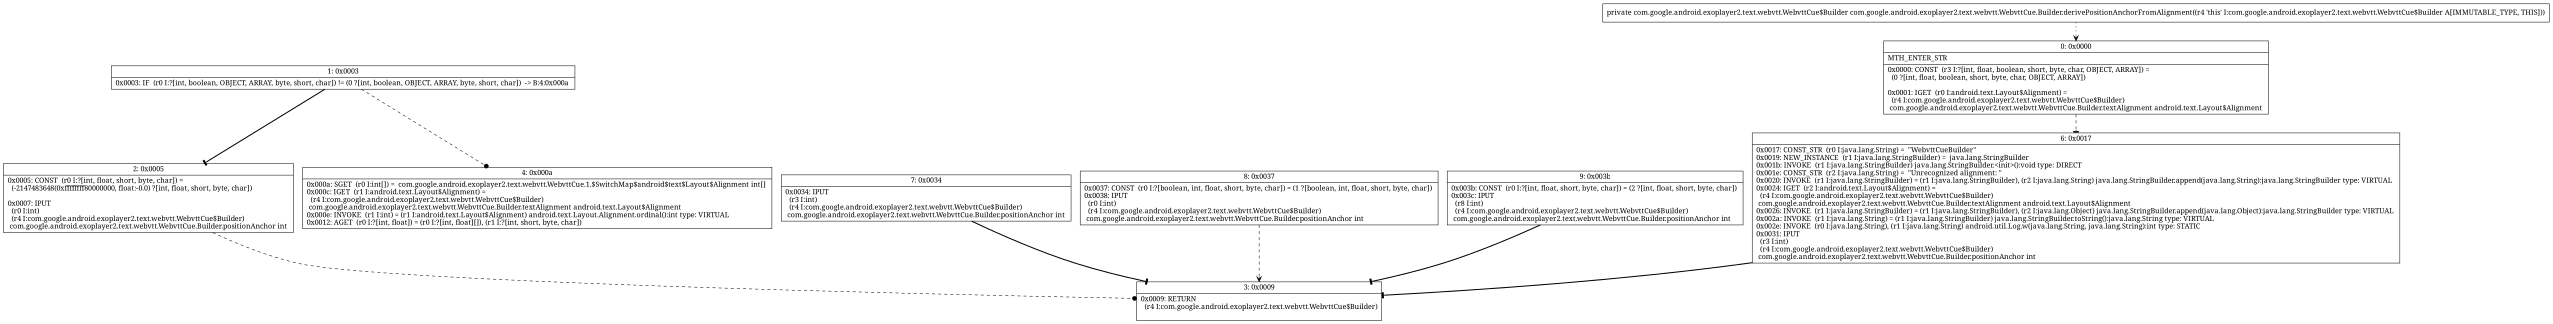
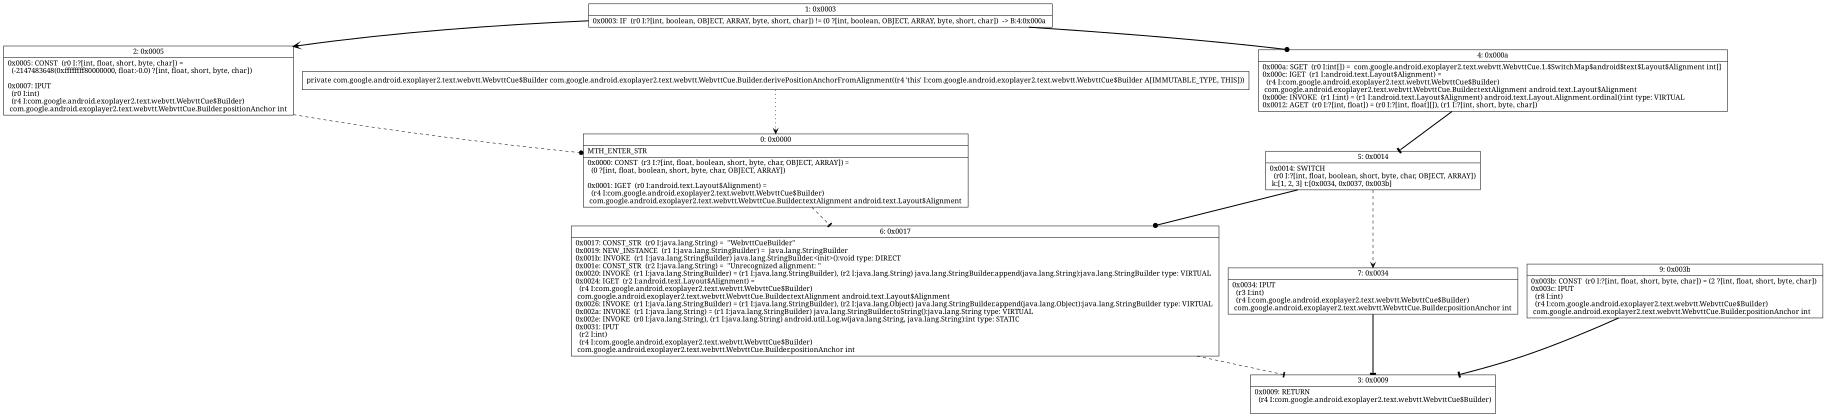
  digraph {
    fontname="Noto Serif"
    node [fontname="Noto Serif" shape=record]
    edge [arrowhead=tee fontname="Noto Serif" style=bold]
    n1 [label="{0\:\ 0x0000|MTH_ENTER_STR\l|0x0000: CONST  (r3 I:?[int, float, boolean, short, byte, char, OBJECT, ARRAY]) = \l  (0 ?[int, float, boolean, short, byte, char, OBJECT, ARRAY])\l \l0x0001: IGET  (r0 I:android.text.Layout$Alignment) = \l  (r4 I:com.google.android.exoplayer2.text.webvtt.WebvttCue$Builder)\l com.google.android.exoplayer2.text.webvtt.WebvttCue.Builder.textAlignment android.text.Layout$Alignment \l}"]
-   n2 [label="{6\:\ 0x0017|0x0017: CONST_STR  (r0 I:java.lang.String) =  \"WebvttCueBuilder\" \l0x0019: NEW_INSTANCE  (r1 I:java.lang.StringBuilder) =  java.lang.StringBuilder \l0x001b: INVOKE  (r1 I:java.lang.StringBuilder) java.lang.StringBuilder.\<init\>():void type: DIRECT \l0x001e: CONST_STR  (r2 I:java.lang.String) =  \"Unrecognized alignment: \" \l0x0020: INVOKE  (r1 I:java.lang.StringBuilder) = (r1 I:java.lang.StringBuilder), (r2 I:java.lang.String) java.lang.StringBuilder.append(java.lang.String):java.lang.StringBuilder type: VIRTUAL \l0x0024: IGET  (r2 I:android.text.Layout$Alignment) = \l  (r4 I:com.google.android.exoplayer2.text.webvtt.WebvttCue$Builder)\l com.google.android.exoplayer2.text.webvtt.WebvttCue.Builder.textAlignment android.text.Layout$Alignment \l0x0026: INVOKE  (r1 I:java.lang.StringBuilder) = (r1 I:java.lang.StringBuilder), (r2 I:java.lang.Object) java.lang.StringBuilder.append(java.lang.Object):java.lang.StringBuilder type: VIRTUAL \l0x002a: INVOKE  (r1 I:java.lang.String) = (r1 I:java.lang.StringBuilder) java.lang.StringBuilder.toString():java.lang.String type: VIRTUAL \l0x002e: INVOKE  (r0 I:java.lang.String), (r1 I:java.lang.String) android.util.Log.w(java.lang.String, java.lang.String):int type: STATIC \l0x0031: IPUT  \l  (r3 I:int)\l  (r4 I:com.google.android.exoplayer2.text.webvtt.WebvttCue$Builder)\l com.google.android.exoplayer2.text.webvtt.WebvttCue.Builder.positionAnchor int \l}"]
+   n2 [label="{6\:\ 0x0017|0x0017: CONST_STR  (r0 I:java.lang.String) =  \"WebvttCueBuilder\" \l0x0019: NEW_INSTANCE  (r1 I:java.lang.StringBuilder) =  java.lang.StringBuilder \l0x001b: INVOKE  (r1 I:java.lang.StringBuilder) java.lang.StringBuilder.\<init\>():void type: DIRECT \l0x001e: CONST_STR  (r2 I:java.lang.String) =  \"Unrecognized alignment: \" \l0x0020: INVOKE  (r1 I:java.lang.StringBuilder) = (r1 I:java.lang.StringBuilder), (r2 I:java.lang.String) java.lang.StringBuilder.append(java.lang.String):java.lang.StringBuilder type: VIRTUAL \l0x0024: IGET  (r2 I:android.text.Layout$Alignment) = \l  (r4 I:com.google.android.exoplayer2.text.webvtt.WebvttCue$Builder)\l com.google.android.exoplayer2.text.webvtt.WebvttCue.Builder.textAlignment android.text.Layout$Alignment \l0x0026: INVOKE  (r1 I:java.lang.StringBuilder) = (r1 I:java.lang.StringBuilder), (r2 I:java.lang.Object) java.lang.StringBuilder.append(java.lang.Object):java.lang.StringBuilder type: VIRTUAL \l0x002a: INVOKE  (r1 I:java.lang.String) = (r1 I:java.lang.StringBuilder) java.lang.StringBuilder.toString():java.lang.String type: VIRTUAL \l0x002e: INVOKE  (r0 I:java.lang.String), (r1 I:java.lang.String) android.util.Log.w(java.lang.String, java.lang.String):int type: STATIC \l0x0031: IPUT  \l  (r2 I:int)\l  (r4 I:com.google.android.exoplayer2.text.webvtt.WebvttCue$Builder)\l com.google.android.exoplayer2.text.webvtt.WebvttCue.Builder.positionAnchor int \l}"]
    n3 [label="{1\:\ 0x0003|0x0003: IF  (r0 I:?[int, boolean, OBJECT, ARRAY, byte, short, char]) != (0 ?[int, boolean, OBJECT, ARRAY, byte, short, char])  \-\> B:4:0x000a \l}"]
    n4 [label="{2\:\ 0x0005|0x0005: CONST  (r0 I:?[int, float, short, byte, char]) = \l  (\-2147483648(0xffffffff80000000, float:\-0.0) ?[int, float, short, byte, char])\l \l0x0007: IPUT  \l  (r0 I:int)\l  (r4 I:com.google.android.exoplayer2.text.webvtt.WebvttCue$Builder)\l com.google.android.exoplayer2.text.webvtt.WebvttCue.Builder.positionAnchor int \l}"]
    n5 [label="{4\:\ 0x000a|0x000a: SGET  (r0 I:int[]) =  com.google.android.exoplayer2.text.webvtt.WebvttCue.1.$SwitchMap$android$text$Layout$Alignment int[] \l0x000c: IGET  (r1 I:android.text.Layout$Alignment) = \l  (r4 I:com.google.android.exoplayer2.text.webvtt.WebvttCue$Builder)\l com.google.android.exoplayer2.text.webvtt.WebvttCue.Builder.textAlignment android.text.Layout$Alignment \l0x000e: INVOKE  (r1 I:int) = (r1 I:android.text.Layout$Alignment) android.text.Layout.Alignment.ordinal():int type: VIRTUAL \l0x0012: AGET  (r0 I:?[int, float]) = (r0 I:?[int, float][]), (r1 I:?[int, short, byte, char]) \l}"]
    n6 [label="{3\:\ 0x0009|0x0009: RETURN  \l  (r4 I:com.google.android.exoplayer2.text.webvtt.WebvttCue$Builder)\l \l}"]
+   n7 [label="{5\:\ 0x0014|0x0014: SWITCH  \l  (r0 I:?[int, float, boolean, short, byte, char, OBJECT, ARRAY])\l k:[1, 2, 3] t:[0x0034, 0x0037, 0x003b] \l}"]
    n8 [label="{7\:\ 0x0034|0x0034: IPUT  \l  (r3 I:int)\l  (r4 I:com.google.android.exoplayer2.text.webvtt.WebvttCue$Builder)\l com.google.android.exoplayer2.text.webvtt.WebvttCue.Builder.positionAnchor int \l}"]
-   n9 [label="{8\:\ 0x0037|0x0037: CONST  (r0 I:?[boolean, int, float, short, byte, char]) = (1 ?[boolean, int, float, short, byte, char]) \l0x0038: IPUT  \l  (r0 I:int)\l  (r4 I:com.google.android.exoplayer2.text.webvtt.WebvttCue$Builder)\l com.google.android.exoplayer2.text.webvtt.WebvttCue.Builder.positionAnchor int \l}"]
    n10 [label="{9\:\ 0x003b|0x003b: CONST  (r0 I:?[int, float, short, byte, char]) = (2 ?[int, float, short, byte, char]) \l0x003c: IPUT  \l  (r8 I:int)\l  (r4 I:com.google.android.exoplayer2.text.webvtt.WebvttCue$Builder)\l com.google.android.exoplayer2.text.webvtt.WebvttCue.Builder.positionAnchor int \l}"]
    n11 [label="{private com.google.android.exoplayer2.text.webvtt.WebvttCue$Builder com.google.android.exoplayer2.text.webvtt.WebvttCue.Builder.derivePositionAnchorFromAlignment((r4 'this' I:com.google.android.exoplayer2.text.webvtt.WebvttCue$Builder A[IMMUTABLE_TYPE, THIS])) }"]
    n1 -> n2 [style=dashed]
-   n2 -> n6
-   n3 -> n4
-   n3 -> n5 [arrowhead=dot style=dashed]
-   n4 -> n6 [arrowhead=dot style=dashed]
+   n2 -> n6 [style=dashed]
+   n3 -> n4 [arrowhead=vee]
+   n3 -> n5 [arrowhead=dot]
+   n4 -> n1 [arrowhead=dot style=dashed]
+   n5 -> n7
+   n7 -> n2 [arrowhead=dot]
+   n7 -> n8 [arrowhead=vee style=dashed]
    n8 -> n6
-   n9 -> n6 [arrowhead=vee style=dashed]
    n10 -> n6
    n11 -> n1 [arrowhead=vee style=dotted]
  }
